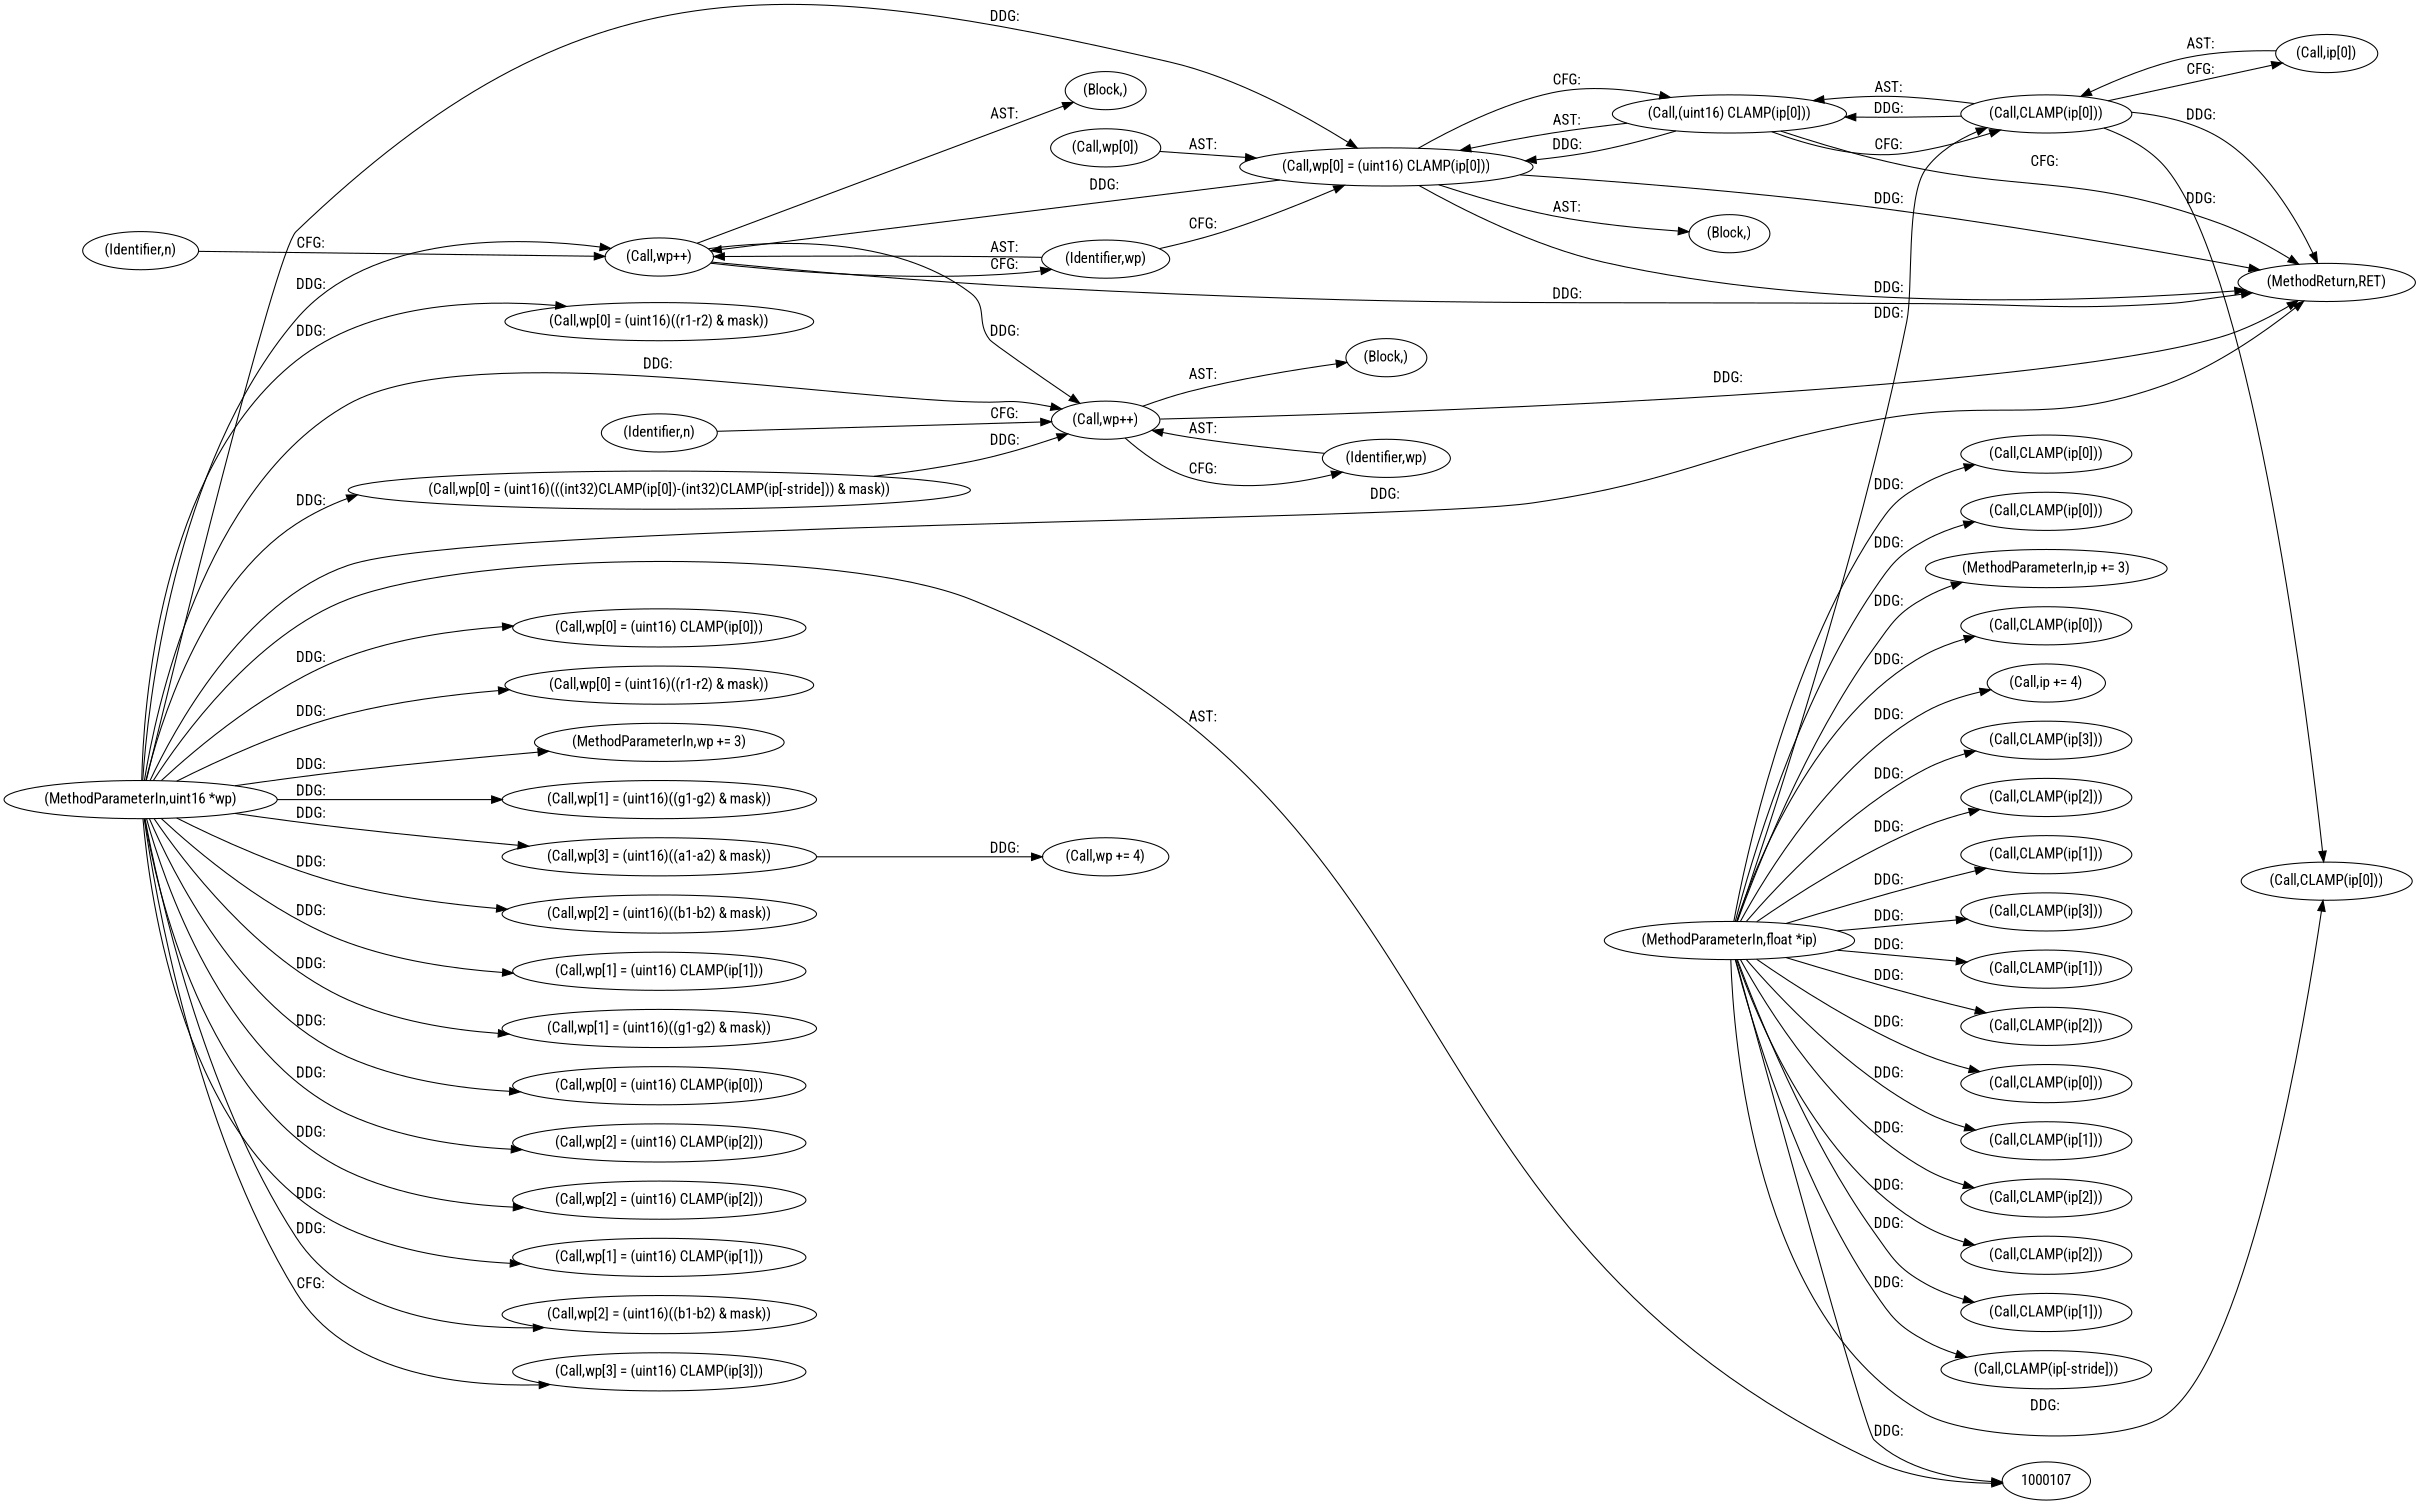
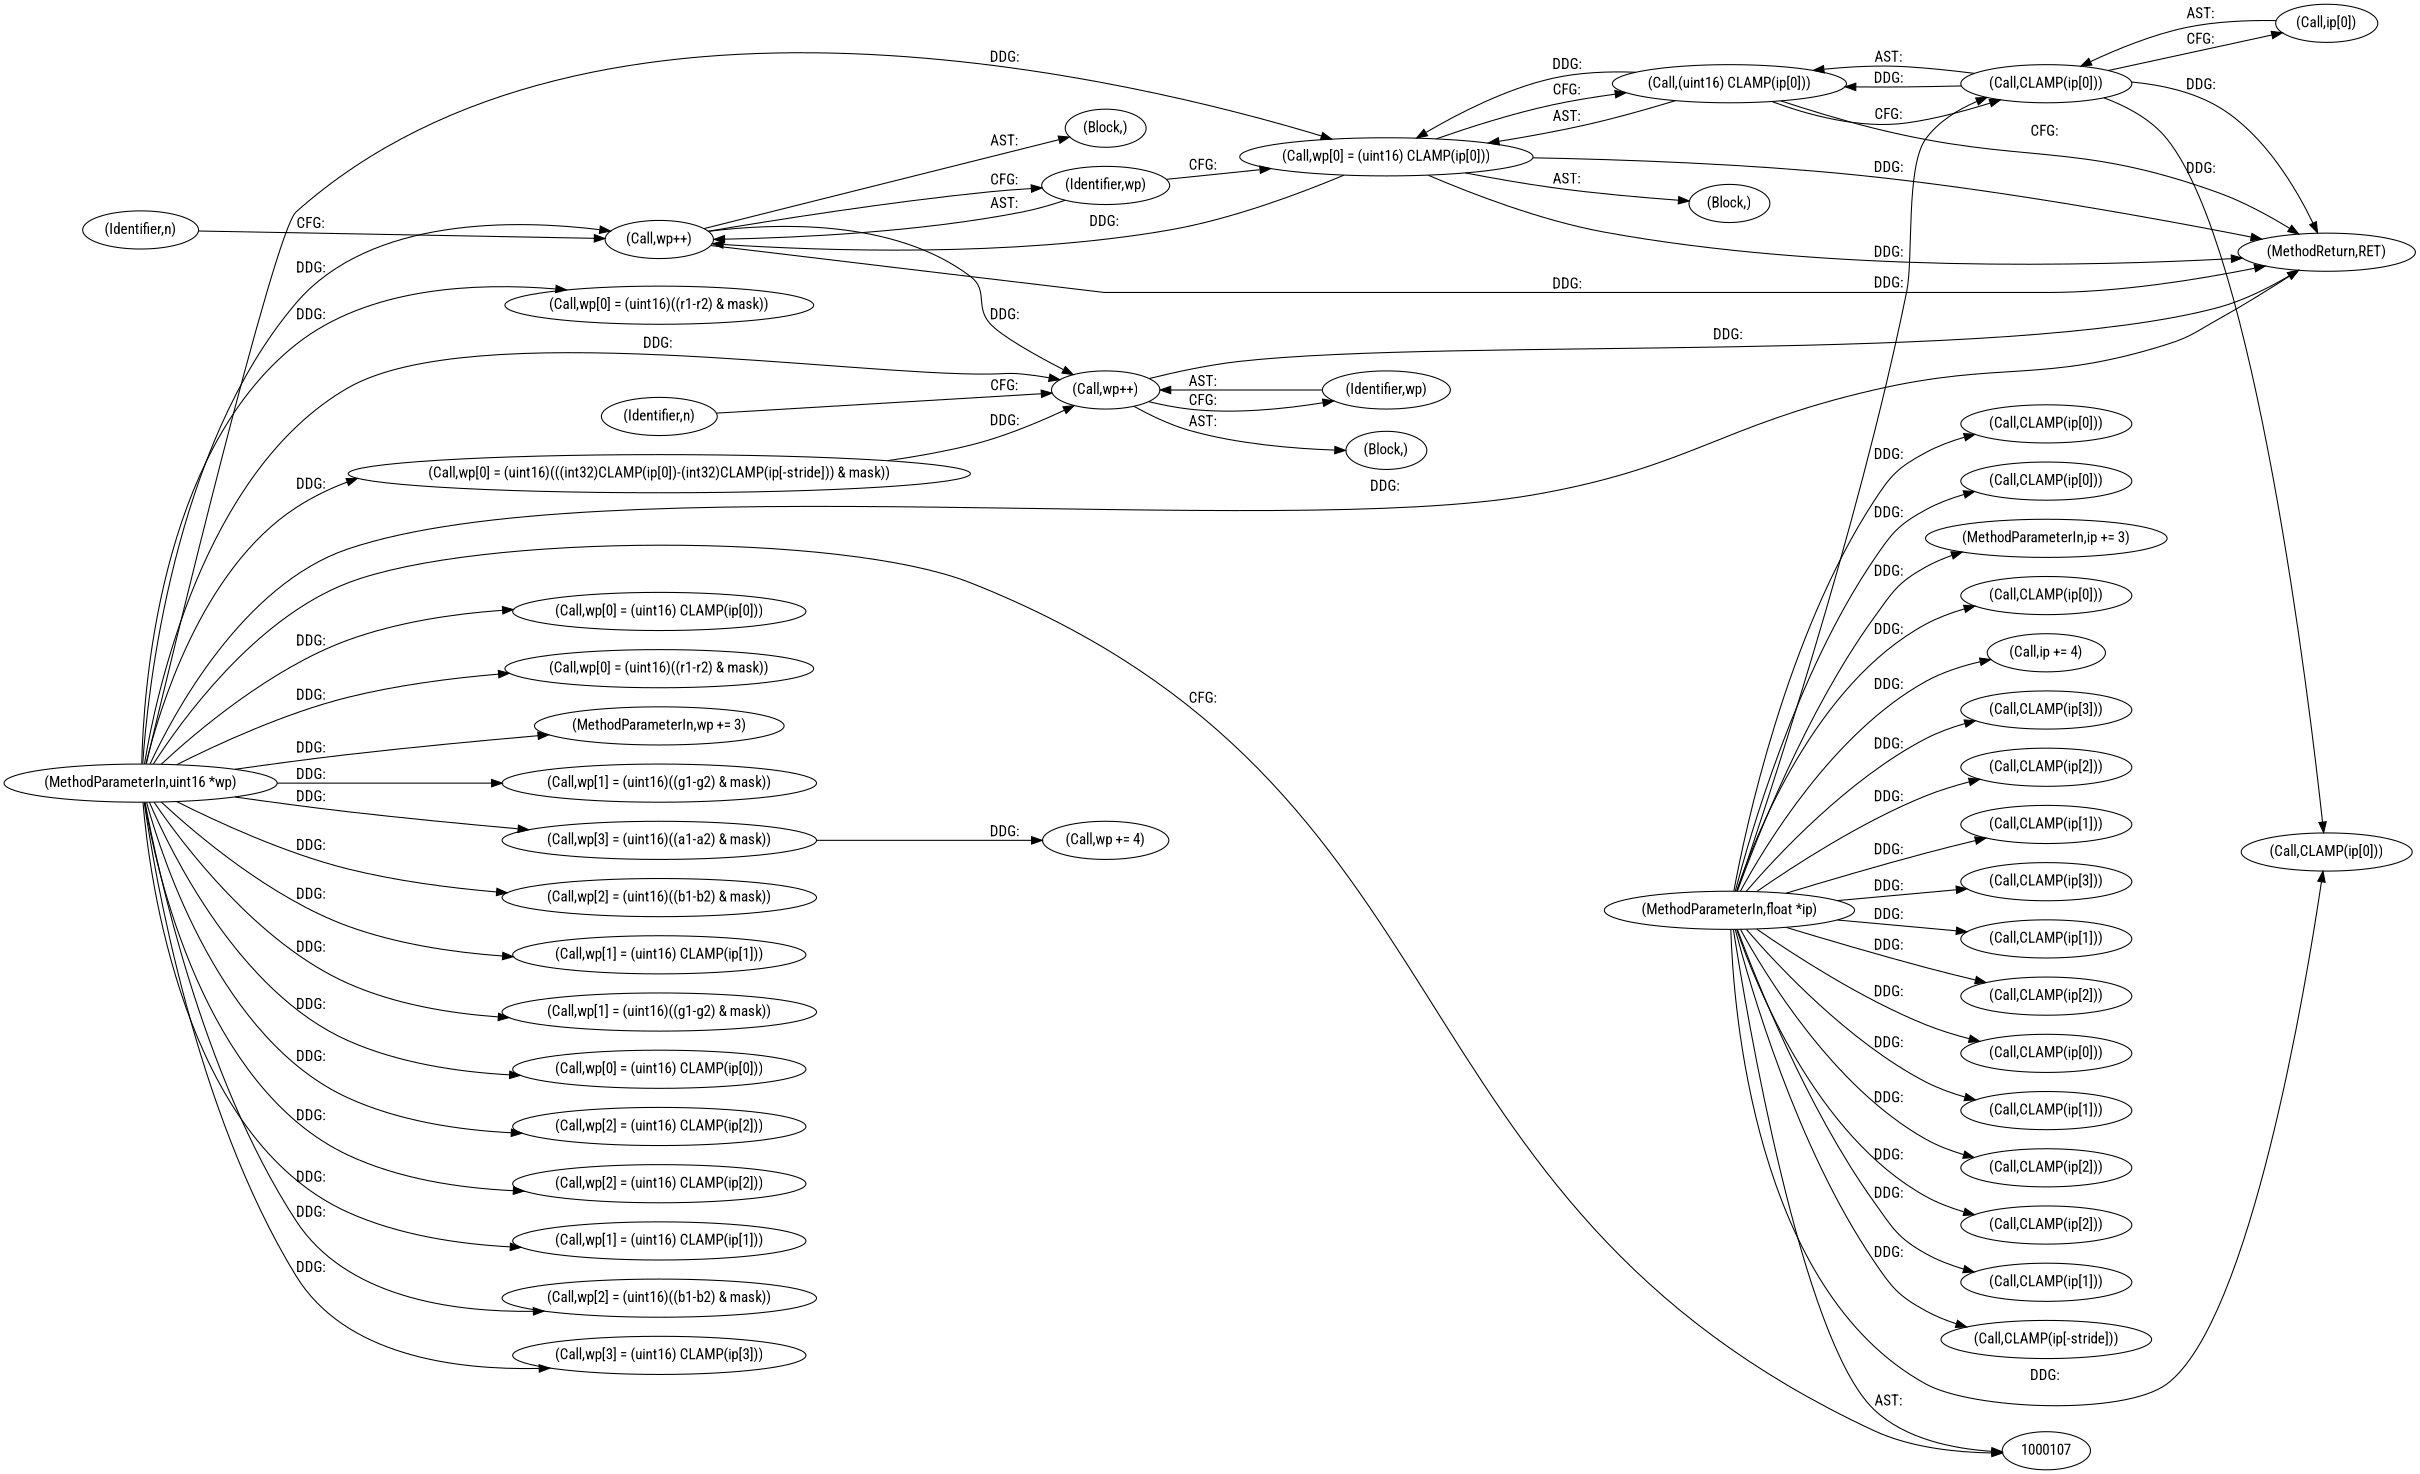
  digraph {
    fontname="Roboto Condensed"
    rankdir=LR
    node [fontname="Roboto Condensed"]
    edge [fontname="Roboto Condensed"]
    n1 [label="(Call,wp++)"]
    n2 [label="(Call,wp++)"]
    n3 [label="(Identifier,wp)"]
    n4 [label="(Block,)"]
    n5 [label="(MethodReturn,RET)"]
    n6 [label="(Block,)"]
    n7 [label="(Identifier,wp)"]
    n8 [label="(Call,wp[0] = (uint16) CLAMP(ip[0]))"]
    n9 [label="(Call,(uint16) CLAMP(ip[0]))"]
    n10 [label="(Block,)"]
    n11 [label="(Call,CLAMP(ip[0]))"]
    n12 [label="(Call,ip[0])"]
    n13 [label="(Call,CLAMP(ip[0]))"]
    n14 [label="(MethodParameterIn,float *ip)"]
    n15 [label="(Call,CLAMP(ip[1]))"]
    n16 [label="(Call,CLAMP(ip[2]))"]
    n17 [label="(Call,CLAMP(ip[0]))"]
    n18 [label="(Call,CLAMP(ip[1]))"]
    n19 [label="(Call,CLAMP(ip[2]))"]
    n20 [label="(Call,CLAMP(ip[2]))"]
    n21 [label="(Call,CLAMP(ip[1]))"]
    n22 [label="(Call,CLAMP(ip[-stride]))"]
    n23 [label="(Call,CLAMP(ip[0]))"]
    n24 [label="(Call,CLAMP(ip[0]))"]
    n25 [label="(MethodParameterIn,ip += 3)"]
    n26 [label="(Call,CLAMP(ip[0]))"]
    n27 [label="(Call,ip += 4)"]
    n28 [label="(Call,CLAMP(ip[3]))"]
    n29 [label="(Call,CLAMP(ip[2]))"]
    n30 [label="(Call,CLAMP(ip[1]))"]
    n31 [label="(Call,CLAMP(ip[3]))"]
    n32 [label=1000107]
    n33 [label="(MethodParameterIn,uint16 *wp)"]
    n34 [label="(Call,wp[0] = (uint16) CLAMP(ip[0]))"]
    n35 [label="(Call,wp[0] = (uint16)(((int32)CLAMP(ip[0])-(int32)CLAMP(ip[-stride])) & mask))"]
    n36 [label="(Call,wp[0] = (uint16)((r1-r2) & mask))"]
    n37 [label="(MethodParameterIn,wp += 3)"]
    n38 [label="(Call,wp[1] = (uint16)((g1-g2) & mask))"]
    n39 [label="(Call,wp[3] = (uint16)((a1-a2) & mask))"]
    n40 [label="(Call,wp[2] = (uint16)((b1-b2) & mask))"]
    n41 [label="(Call,wp[1] = (uint16) CLAMP(ip[1]))"]
    n42 [label="(Call,wp[1] = (uint16)((g1-g2) & mask))"]
    n43 [label="(Call,wp[0] = (uint16) CLAMP(ip[0]))"]
    n44 [label="(Call,wp[2] = (uint16) CLAMP(ip[2]))"]
    n45 [label="(Call,wp[2] = (uint16) CLAMP(ip[2]))"]
    n46 [label="(Call,wp[1] = (uint16) CLAMP(ip[1]))"]
    n47 [label="(Call,wp[2] = (uint16)((b1-b2) & mask))"]
    n48 [label="(Call,wp[3] = (uint16) CLAMP(ip[3]))"]
    n49 [label="(Call,wp[0] = (uint16)((r1-r2) & mask))"]
    n50 [label="(Call,wp += 4)"]
-   n51 [label="(Call,wp[0])"]
    n52 [label="(Identifier,n)"]
    n53 [label="(Identifier,n)"]
    n1 -> n2 [label="DDG: "]
    n1 -> n3 [label="CFG: "]
    n1 -> n4 [label="AST: "]
    n1 -> n5 [label="DDG: "]
    n2 -> n5 [label="DDG: "]
    n2 -> n6 [label="AST: "]
    n2 -> n7 [label="CFG: "]
    n3 -> n1 [label="AST: "]
    n3 -> n8 [label="CFG: "]
    n7 -> n2 [label="AST: "]
    n8 -> n1 [label="DDG: "]
    n8 -> n5 [label="DDG: "]
    n8 -> n5 [label="DDG: "]
    n8 -> n9 [label="CFG: "]
    n8 -> n10 [label="AST: "]
    n9 -> n5 [label="CFG: "]
    n9 -> n8 [label="AST: "]
    n9 -> n8 [label="DDG: "]
    n9 -> n11 [label="CFG: "]
    n11 -> n5 [label="DDG: "]
    n11 -> n9 [label="AST: "]
    n11 -> n9 [label="DDG: "]
    n11 -> n12 [label="CFG: "]
    n11 -> n13 [label="DDG: "]
    n12 -> n11 [label="AST: "]
    n14 -> n11 [label="DDG: "]
    n14 -> n13 [label="DDG: "]
    n14 -> n15 [label="DDG: "]
    n14 -> n16 [label="DDG: "]
    n14 -> n17 [label="DDG: "]
    n14 -> n18 [label="DDG: "]
    n14 -> n19 [label="DDG: "]
    n14 -> n20 [label="DDG: "]
    n14 -> n21 [label="DDG: "]
    n14 -> n22 [label="DDG: "]
    n14 -> n23 [label="DDG: "]
    n14 -> n24 [label="DDG: "]
    n14 -> n25 [label="DDG: "]
    n14 -> n26 [label="DDG: "]
    n14 -> n27 [label="DDG: "]
    n14 -> n28 [label="DDG: "]
    n14 -> n29 [label="DDG: "]
    n14 -> n30 [label="DDG: "]
    n14 -> n31 [label="DDG: "]
-   n14 -> n32 [label="DDG: "]
+   n14 -> n32 [label="AST: "]
    n33 -> n1 [label="DDG: "]
    n33 -> n2 [label="DDG: "]
    n33 -> n5 [label="DDG: "]
    n33 -> n8 [label="DDG: "]
-   n33 -> n32 [label="AST: "]
+   n33 -> n32 [label="CFG: "]
    n33 -> n34 [label="DDG: "]
    n33 -> n35 [label="DDG: "]
    n33 -> n36 [label="DDG: "]
    n33 -> n37 [label="DDG: "]
    n33 -> n38 [label="DDG: "]
    n33 -> n39 [label="DDG: "]
    n33 -> n40 [label="DDG: "]
    n33 -> n41 [label="DDG: "]
    n33 -> n42 [label="DDG: "]
    n33 -> n43 [label="DDG: "]
    n33 -> n44 [label="DDG: "]
    n33 -> n45 [label="DDG: "]
    n33 -> n46 [label="DDG: "]
    n33 -> n47 [label="DDG: "]
-   n33 -> n48 [label="CFG: "]
+   n33 -> n48 [label="DDG: "]
    n33 -> n49 [label="DDG: "]
    n35 -> n2 [label="DDG: "]
    n39 -> n50 [label="DDG: "]
-   n51 -> n8 [label="AST: "]
    n52 -> n2 [label="CFG: "]
    n53 -> n1 [label="CFG: "]
  }
